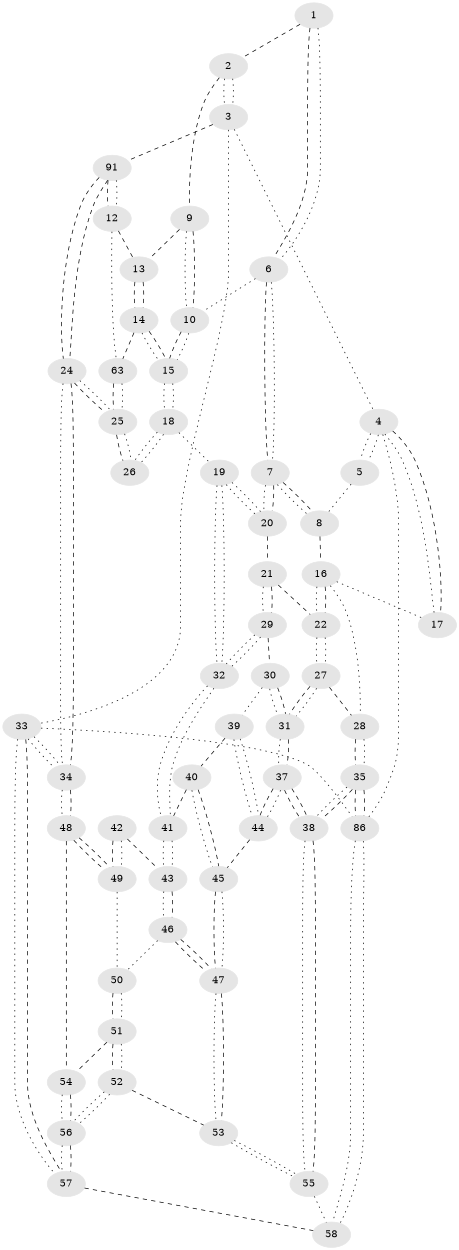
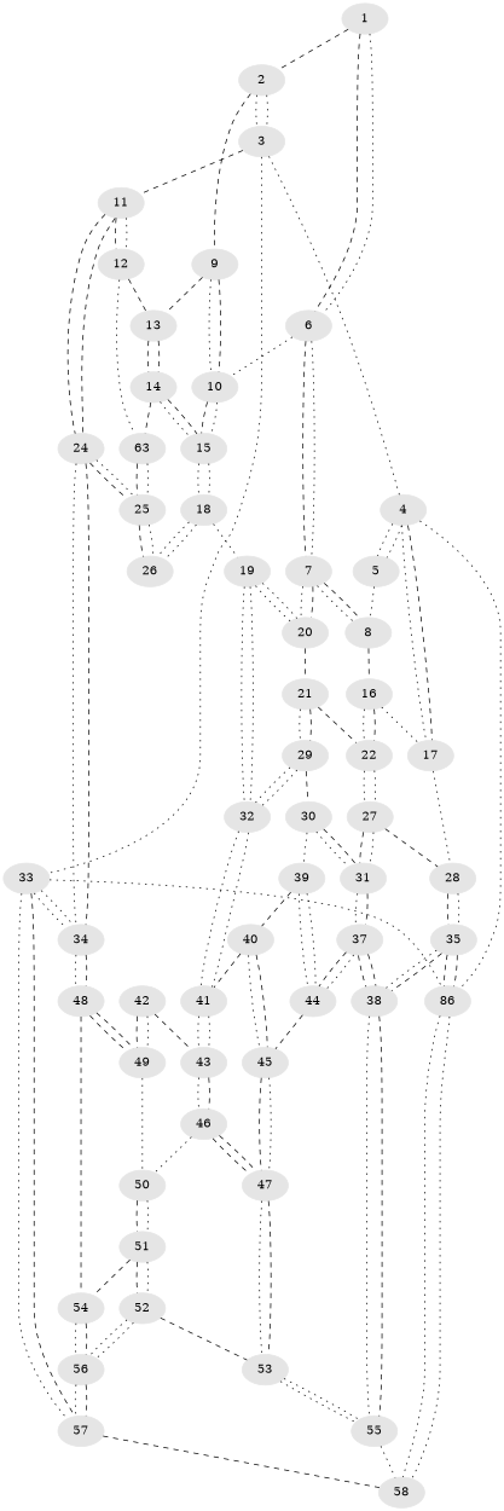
  graph {
    node [color=gray90 style=filled]
    edge [style=dotted]
    1
    2
    6
    3
    9
    7
    10
    4
-   11 [label=91]
+   11
    33
    13
    5
    17
    n14 [label=86]
    12
    24
    34
    57
    8
    28
    58
    16
    20
    15
    21
    22
    14
    18
    n29 [label=63]
    25
    19
    26
    27
    35
    32
    41
    29
    30
    31
    48
    42
    43
    49
    37
    38
    39
    44
    40
    54
    55
    45
    47
    46
    50
    53
    51
    56
    52
    1 -- 2 [style=dashed]
    1 -- 6 [style=dashed]
    1 -- 6
    2 -- 3
    2 -- 3
    2 -- 9 [style=dashed]
    6 -- 7 [style=dashed]
    6 -- 7
    6 -- 10
    3 -- 4
    3 -- 11 [style=dashed]
    3 -- 33
    9 -- 10
    9 -- 10 [style=dashed]
    9 -- 13 [style=dashed]
    7 -- 8
    7 -- 8 [style=dashed]
    7 -- 20
    7 -- 20 [style=dashed]
    10 -- 15 [style=dashed]
    10 -- 15
    4 -- 5
    4 -- 5
    4 -- 17
    4 -- 17 [style=dashed]
    4 -- n14
    11 -- 12 [style=dashed]
    11 -- 12
    11 -- 24 [style=dashed]
    11 -- 24 [style=dashed]
    33 -- n14
    33 -- 34
    33 -- 34
    33 -- 57
    33 -- 57 [style=dashed]
    13 -- 14 [style=dashed]
    13 -- 14 [style=dashed]
    5 -- 8
-   16 -- 28
+   17 -- 28
    n14 -- 58
    n14 -- 58
    12 -- 13 [style=dashed]
    12 -- n29
    24 -- 34
    24 -- 34 [style=dashed]
    24 -- 25 [style=dashed]
    24 -- 25
    34 -- 48
    34 -- 48 [style=dashed]
    57 -- 58 [style=dashed]
    8 -- 16 [style=dashed]
    28 -- 35 [style=dashed]
    28 -- 35
    16 -- 17
    16 -- 22
    16 -- 22 [style=dashed]
    20 -- 21 [style=dashed]
    15 -- 18
    15 -- 18
    21 -- 22 [style=dashed]
    21 -- 29
    21 -- 29 [style=dashed]
    22 -- 27
    22 -- 27
    14 -- 15
    14 -- 15 [style=dashed]
    14 -- n29 [style=dashed]
    18 -- 19
    18 -- 26
    18 -- 26
    n29 -- 25 [style=dashed]
    n29 -- 25
    25 -- 26 [style=dashed]
    25 -- 26
    19 -- 20
    19 -- 20
    19 -- 32
    19 -- 32
    27 -- 28 [style=dashed]
    27 -- 31 [style=dashed]
    27 -- 31
    35 -- n14 [style=dashed]
    35 -- n14 [style=dashed]
    35 -- 38
    35 -- 38 [style=dashed]
    32 -- 41
    32 -- 41
    41 -- 43
    41 -- 43
    29 -- 32
    29 -- 32
    29 -- 30 [style=dashed]
    30 -- 31
    30 -- 31 [style=dashed]
    30 -- 39
    31 -- 37
    31 -- 37 [style=dashed]
    48 -- 49 [style=dashed]
    48 -- 49 [style=dashed]
    48 -- 54 [style=dashed]
    42 -- 43 [style=dashed]
    42 -- 49 [style=dashed]
    42 -- 49
    43 -- 46
    43 -- 46 [style=dashed]
    49 -- 50
    37 -- 38 [style=dashed]
    37 -- 38 [style=dashed]
    37 -- 44 [style=dashed]
    37 -- 44
    38 -- 55
    38 -- 55 [style=dashed]
    39 -- 44
    39 -- 44
    39 -- 40 [style=dashed]
    44 -- 45 [style=dashed]
    40 -- 41 [style=dashed]
    40 -- 45
    40 -- 45 [style=dashed]
    54 -- 56
    54 -- 56 [style=dashed]
    55 -- 58
    45 -- 47 [style=dashed]
    45 -- 47
    47 -- 53
    47 -- 53 [style=dashed]
    46 -- 47 [style=dashed]
    46 -- 47 [style=dashed]
    46 -- 50
    50 -- 51 [style=dashed]
    50 -- 51
    53 -- 55
    53 -- 55
    51 -- 54 [style=dashed]
    51 -- 52 [style=dashed]
    51 -- 52
    56 -- 57
    56 -- 57 [style=dashed]
    52 -- 53 [style=dashed]
    52 -- 56
    52 -- 56
  }
